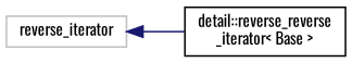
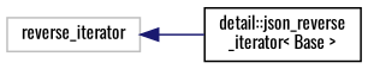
  digraph {
    rankdir=LR
    fontname=Oswald
    node [fillcolor=white fontname=Oswald fontsize=10 shape=record style=filled]
    n1 [color=grey75 height=0.2 label=reverse_iterator width=0.4]
-   n2 [color=black height=0.2 label="detail::reverse_reverse\l_iterator\< Base \>" width=0.4]
+   n2 [color=black height=0.2 label="detail::json_reverse\l_iterator\< Base \>" width=0.4]
    n1 -> n2 [color=midnightblue dir=back fontname=Oswald fontsize=10 labelfontname=Helvetica labelfontsize=10 style=solid]
  }
